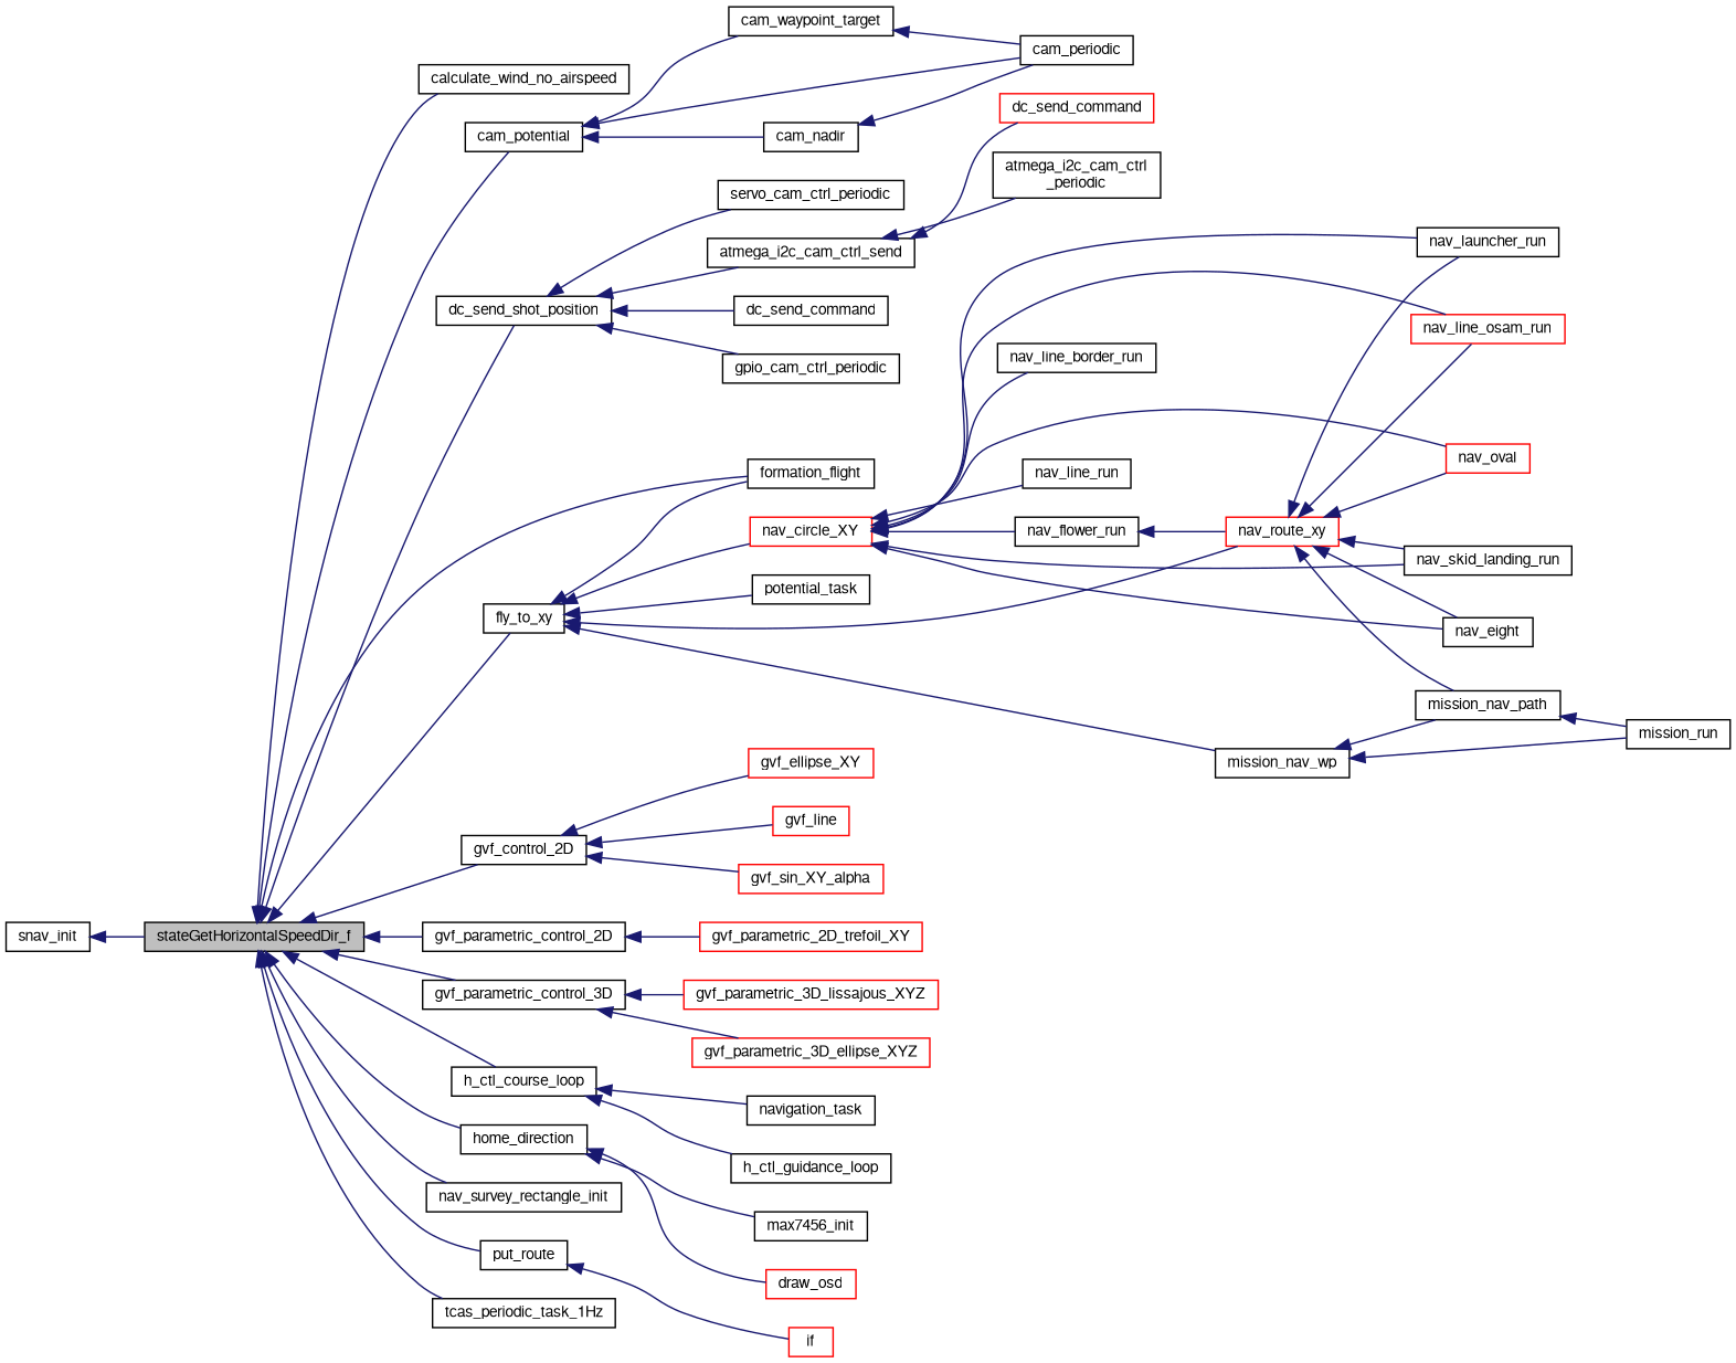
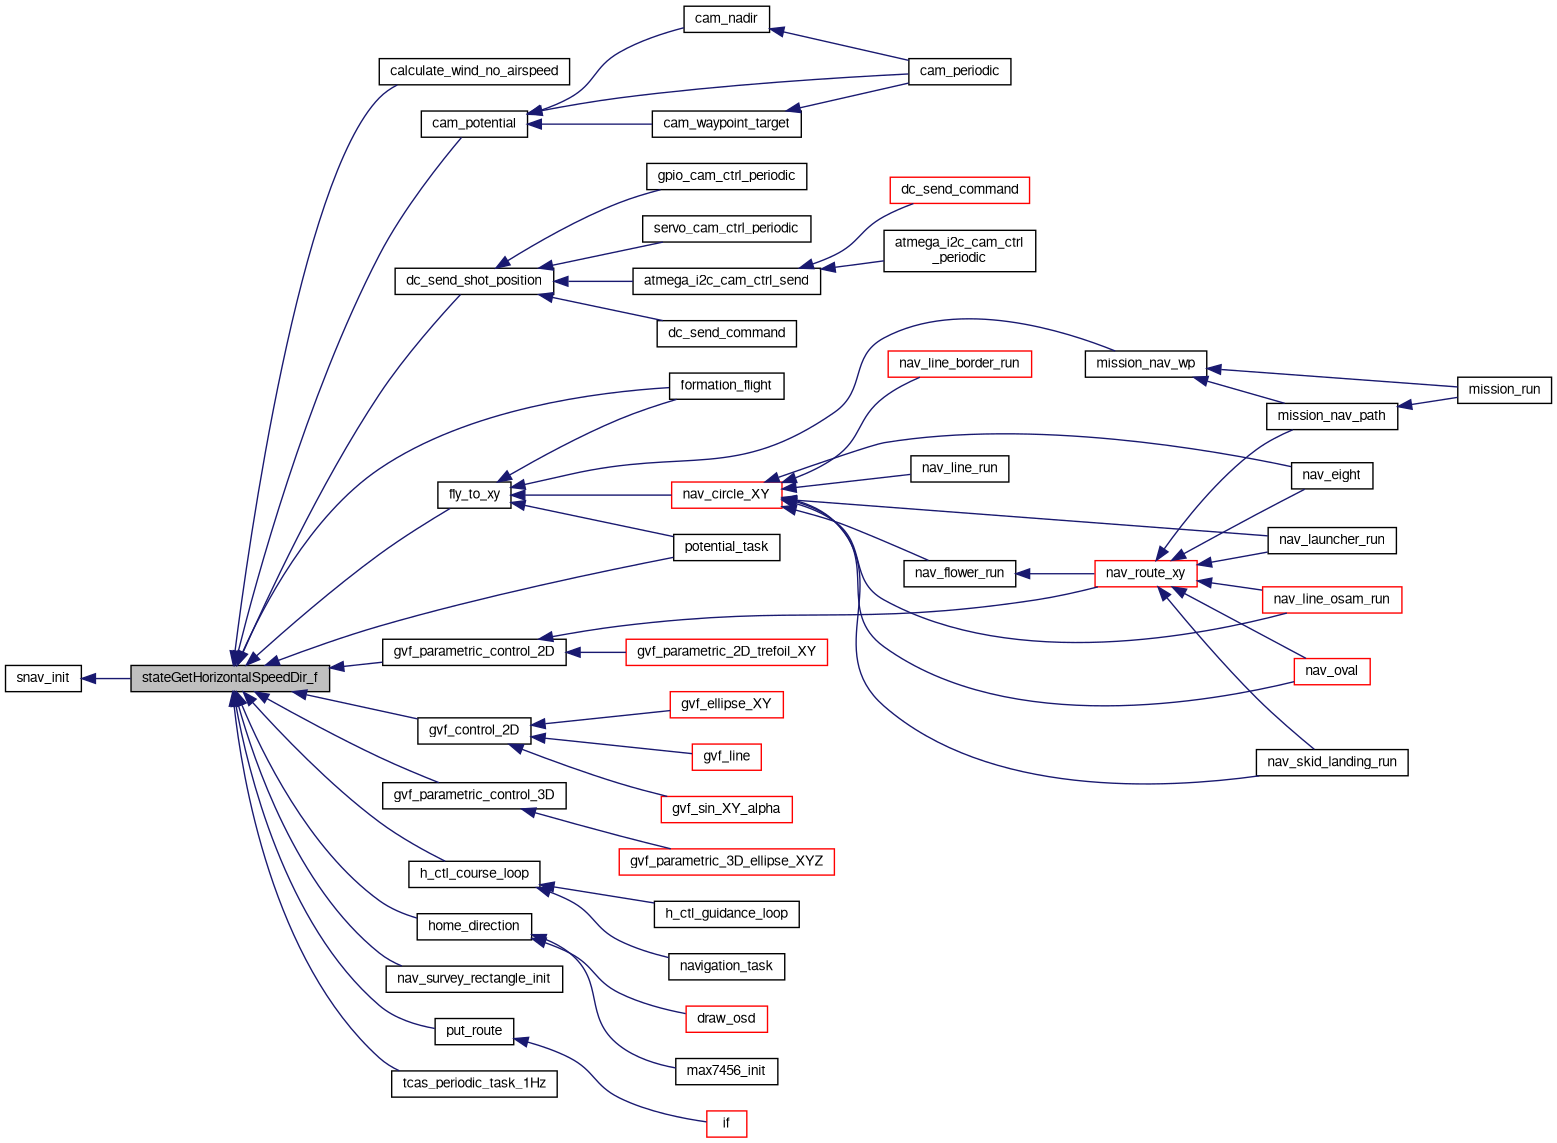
  digraph {
    rankdir=LR
    node [color=black fillcolor=white fontname=FreeSans fontsize=10 shape=record style=filled]
    edge [color=midnightblue dir=back fontname=FreeSans fontsize=10 labelfontname=FreeSans labelfontsize=10 style=solid]
    n1 [fillcolor=grey75 fontcolor=black height=0.2 label=stateGetHorizontalSpeedDir_f width=0.4]
    n2 [height=0.2 label=calculate_wind_no_airspeed width=0.4]
    n3 [height=0.2 label=cam_potential width=0.4]
    n4 [height=0.2 label=dc_send_shot_position width=0.4]
    n5 [height=0.2 label=fly_to_xy width=0.4]
    n6 [height=0.2 label=formation_flight width=0.4]
    n7 [height=0.2 label=potential_task width=0.4]
    n8 [height=0.2 label=gvf_control_2D width=0.4]
    n9 [height=0.2 label=gvf_parametric_control_2D width=0.4]
    n10 [height=0.2 label=gvf_parametric_control_3D width=0.4]
    n11 [height=0.2 label=h_ctl_course_loop width=0.4]
    n12 [height=0.2 label=home_direction width=0.4]
    n13 [height=0.2 label=nav_survey_rectangle_init width=0.4]
    n14 [height=0.2 label=put_route width=0.4]
    n15 [height=0.2 label=tcas_periodic_task_1Hz width=0.4]
    n16 [height=0.2 label=cam_nadir width=0.4]
    n17 [height=0.2 label=cam_periodic width=0.4]
    n18 [height=0.2 label=cam_waypoint_target width=0.4]
    n19 [height=0.2 label=atmega_i2c_cam_ctrl_send width=0.4]
    n20 [height=0.2 label=dc_send_command width=0.4]
    n21 [height=0.2 label=gpio_cam_ctrl_periodic width=0.4]
    n22 [height=0.2 label=servo_cam_ctrl_periodic width=0.4]
    n23 [height=0.2 label=mission_nav_wp width=0.4]
    n24 [color=red height=0.2 label=nav_circle_XY width=0.4]
    n25 [color=red height=0.2 label=nav_route_xy width=0.4]
    n26 [color=red height=0.2 label=gvf_ellipse_XY width=0.4]
    n27 [color=red height=0.2 label=gvf_line width=0.4]
    n28 [color=red height=0.2 label=gvf_sin_XY_alpha width=0.4]
    n29 [color=red height=0.2 label=gvf_parametric_2D_trefoil_XY width=0.4]
    n30 [color=red height=0.2 label=gvf_parametric_3D_ellipse_XYZ width=0.4]
-   n31 [color=red height=0.2 label=gvf_parametric_3D_lissajous_XYZ width=0.4]
    n32 [height=0.2 label=h_ctl_guidance_loop width=0.4]
    n33 [height=0.2 label=navigation_task width=0.4]
    n34 [color=red height=0.2 label=draw_osd width=0.4]
    n35 [height=0.2 label=max7456_init width=0.4]
    n36 [color=red height=0.2 label=if width=0.4]
    n37 [height=0.2 label=snav_init width=0.4]
    n38 [height=0.2 label="atmega_i2c_cam_ctrl\l_periodic" width=0.4]
    n39 [color=red height=0.2 label=dc_send_command width=0.4]
    n40 [height=0.2 label=mission_nav_path width=0.4]
    n41 [height=0.2 label=mission_run width=0.4]
    n42 [height=0.2 label=nav_eight width=0.4]
    n43 [height=0.2 label=nav_flower_run width=0.4]
    n44 [height=0.2 label=nav_launcher_run width=0.4]
-   n45 [height=0.2 label=nav_line_border_run width=0.4]
+   n45 [color=red height=0.2 label=nav_line_border_run width=0.4]
    n46 [color=red height=0.2 label=nav_line_osam_run width=0.4]
    n47 [height=0.2 label=nav_line_run width=0.4]
    n48 [color=red height=0.2 label=nav_oval width=0.4]
    n49 [height=0.2 label=nav_skid_landing_run width=0.4]
    n1 -> n2
    n1 -> n3
    n1 -> n4
    n1 -> n5
    n1 -> n6
+   n1 -> n7
    n1 -> n8
    n1 -> n9
    n1 -> n10
    n1 -> n11
    n1 -> n12
    n1 -> n13
    n1 -> n14
    n1 -> n15
    n3 -> n16
    n3 -> n17
    n3 -> n18
    n4 -> n19
    n4 -> n20
    n4 -> n21
    n4 -> n22
    n5 -> n6
    n5 -> n7
    n5 -> n23
    n5 -> n24
-   n5 -> n25
+   n9 -> n25
    n8 -> n26
    n8 -> n27
    n8 -> n28
    n9 -> n29
    n10 -> n30
-   n10 -> n31
    n11 -> n32
    n11 -> n33
    n12 -> n34
    n12 -> n35
    n14 -> n36
    n16 -> n17
    n18 -> n17
    n19 -> n38
    n19 -> n39
    n23 -> n40
    n23 -> n41
    n24 -> n42
    n24 -> n43
    n24 -> n44
    n24 -> n45
    n24 -> n46
    n24 -> n47
    n24 -> n48
    n24 -> n49
    n25 -> n40
    n25 -> n42
    n25 -> n44
    n25 -> n46
    n25 -> n48
    n25 -> n49
    n37 -> n1
    n40 -> n41
    n43 -> n25
  }
